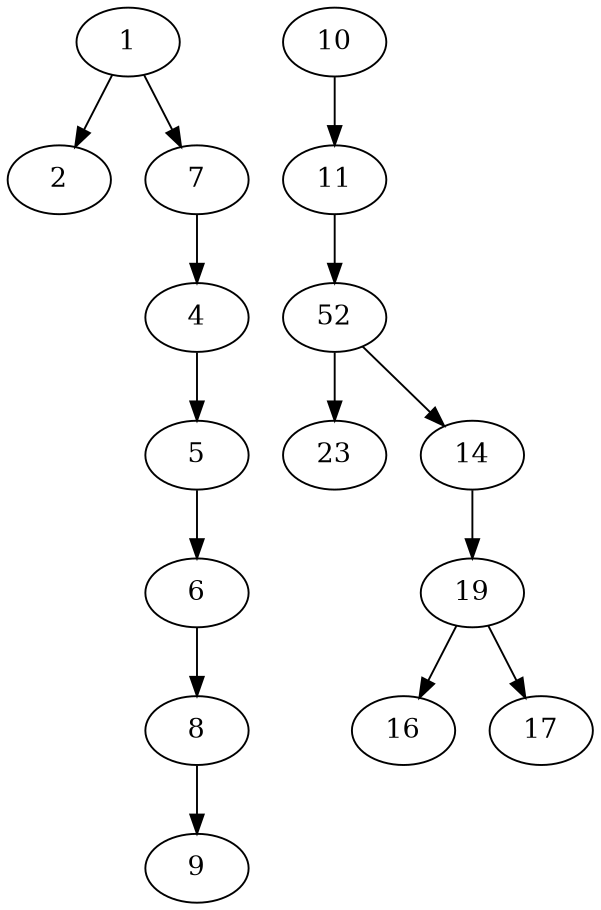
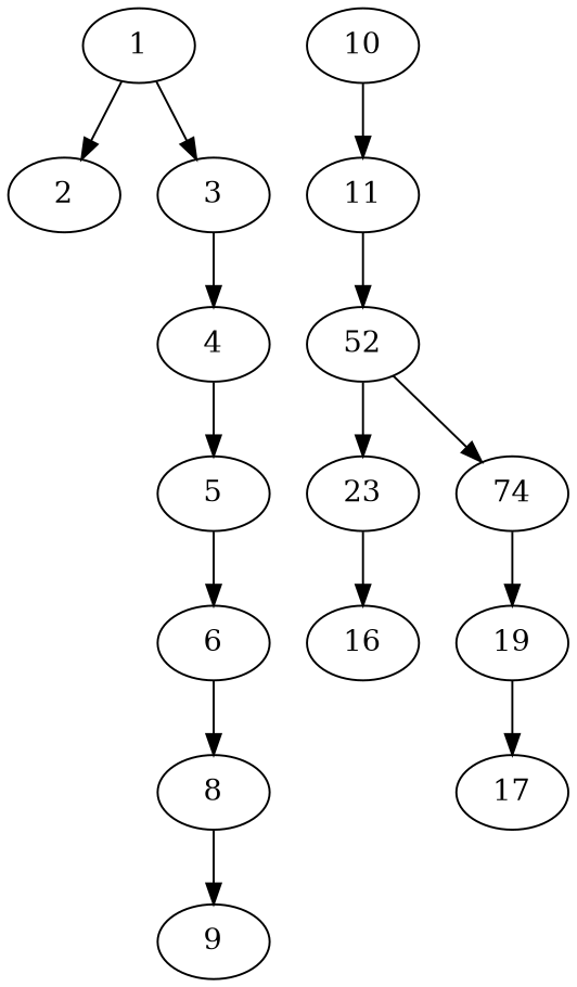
  digraph {
    node [alpha=0.14]
    1 [expect_size=1165947993849856000]
    2 [alpha=0.15 expect_size=1223594572987236352]
-   3 [expect_size=25108968739747184 label=7]
+   3 [expect_size=25108968739747184]
    4 [alpha=0.06 expect_size=1253593800485399]
    5 [alpha=0.17 expect_size=214078610203197]
    6 [alpha=0.04 expect_size=2257254177338032128]
    8 [alpha=0.04 expect_size=254976076431805]
    9 [alpha=0.19 expect_size=4447744491106808]
    10 [expect_size=545930657687500]
    11 [alpha=0.10 expect_size=8415672202905626]
    n11 [expect_size=140091112849561 label=52]
    n12 [alpha=0.09 expect_size=353952175425282 label=23]
-   14 [alpha=0.16 expect_size=1848420243341312000]
+   14 [alpha=0.16 expect_size=1848420243341312000 label=74]
    n14 [alpha=0.11 expect_size=961009384726719 label=19]
    16 [alpha=0.16 expect_size=129460382900066]
    17 [alpha=0.16 expect_size=24485011262730044]
    1 -> 2
    1 -> 3
    3 -> 4
    4 -> 5
    5 -> 6
    6 -> 8
    8 -> 9
    10 -> 11
    11 -> n11
    n11 -> n12
    n11 -> 14
    14 -> n14
-   n14 -> 16
+   n12 -> 16
    n14 -> 17
  }
